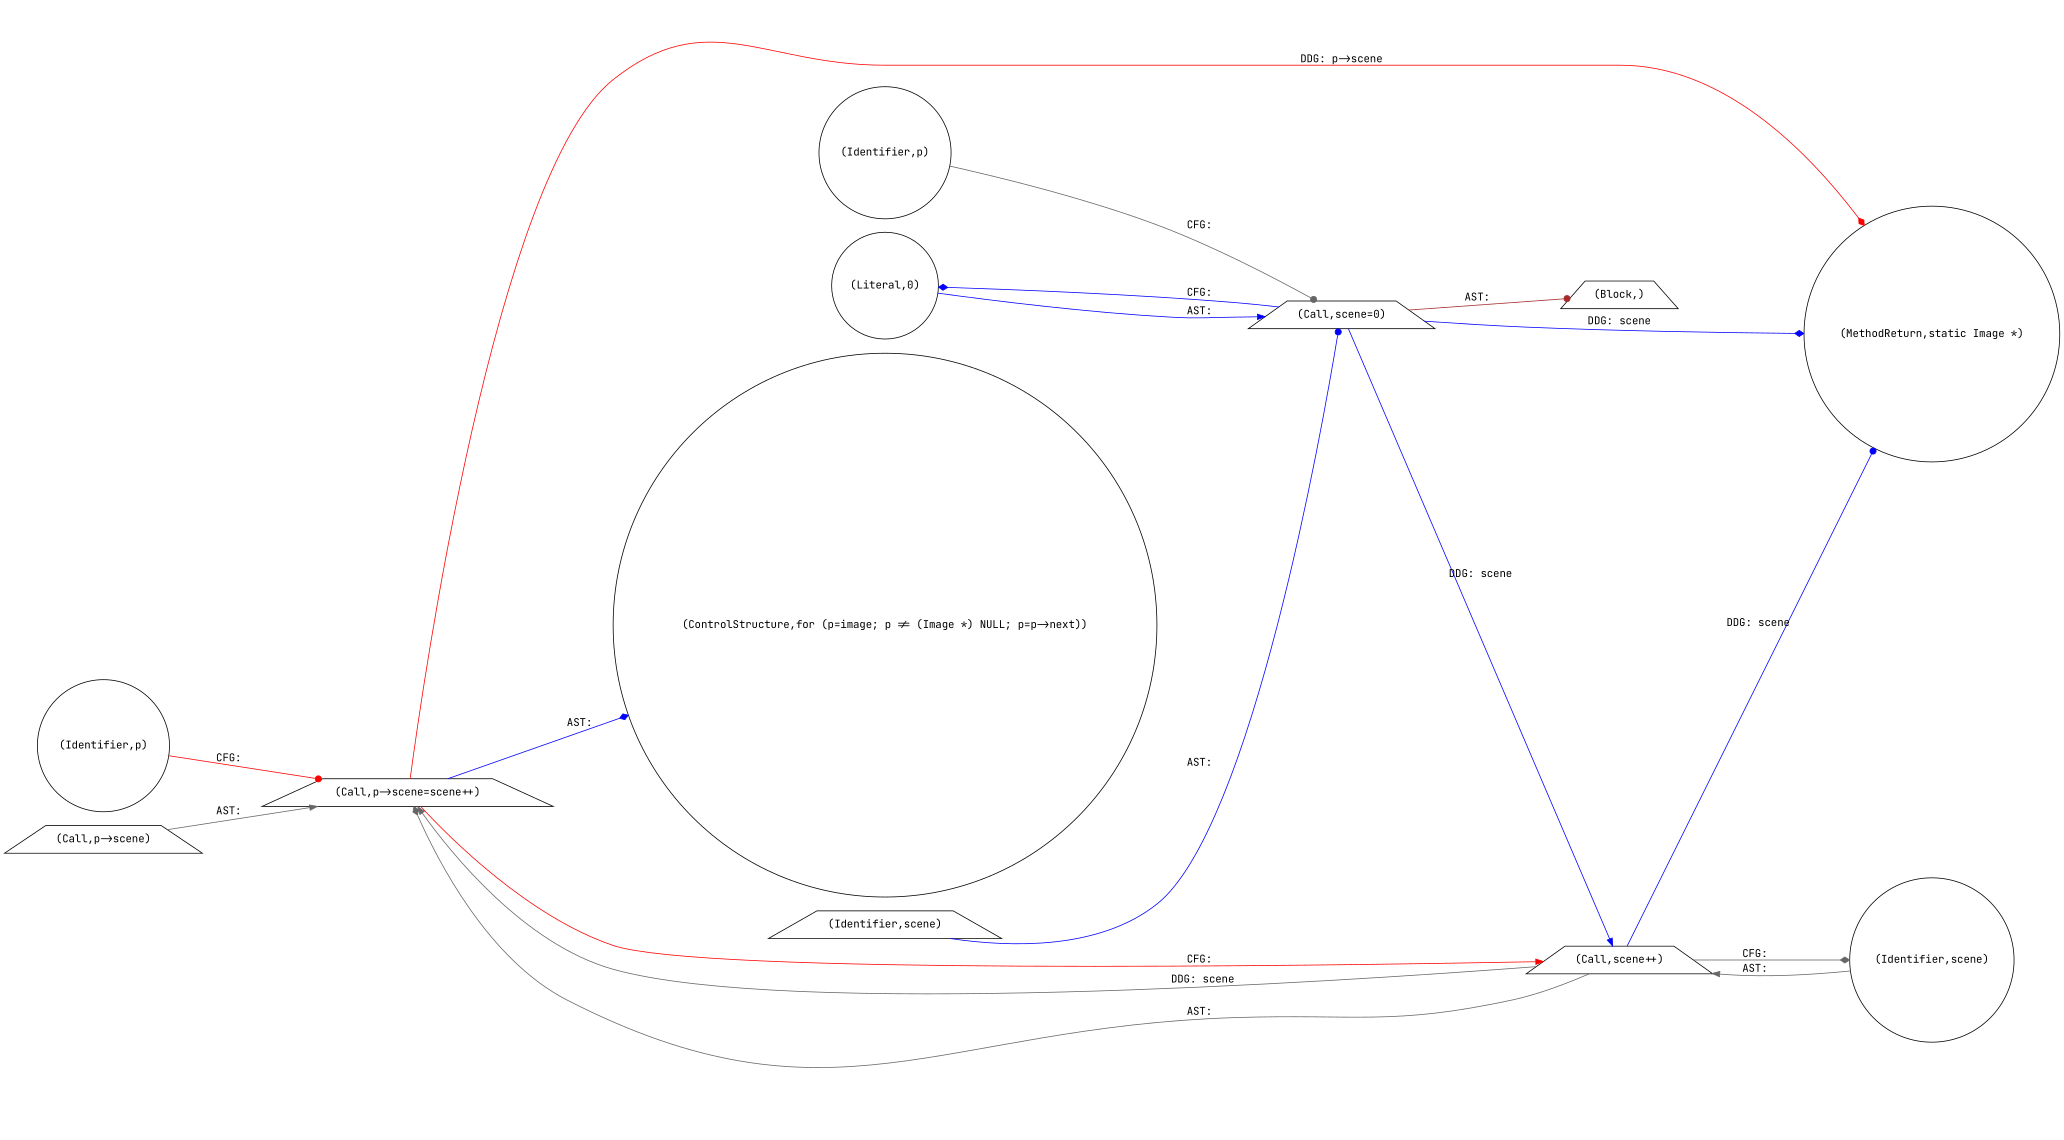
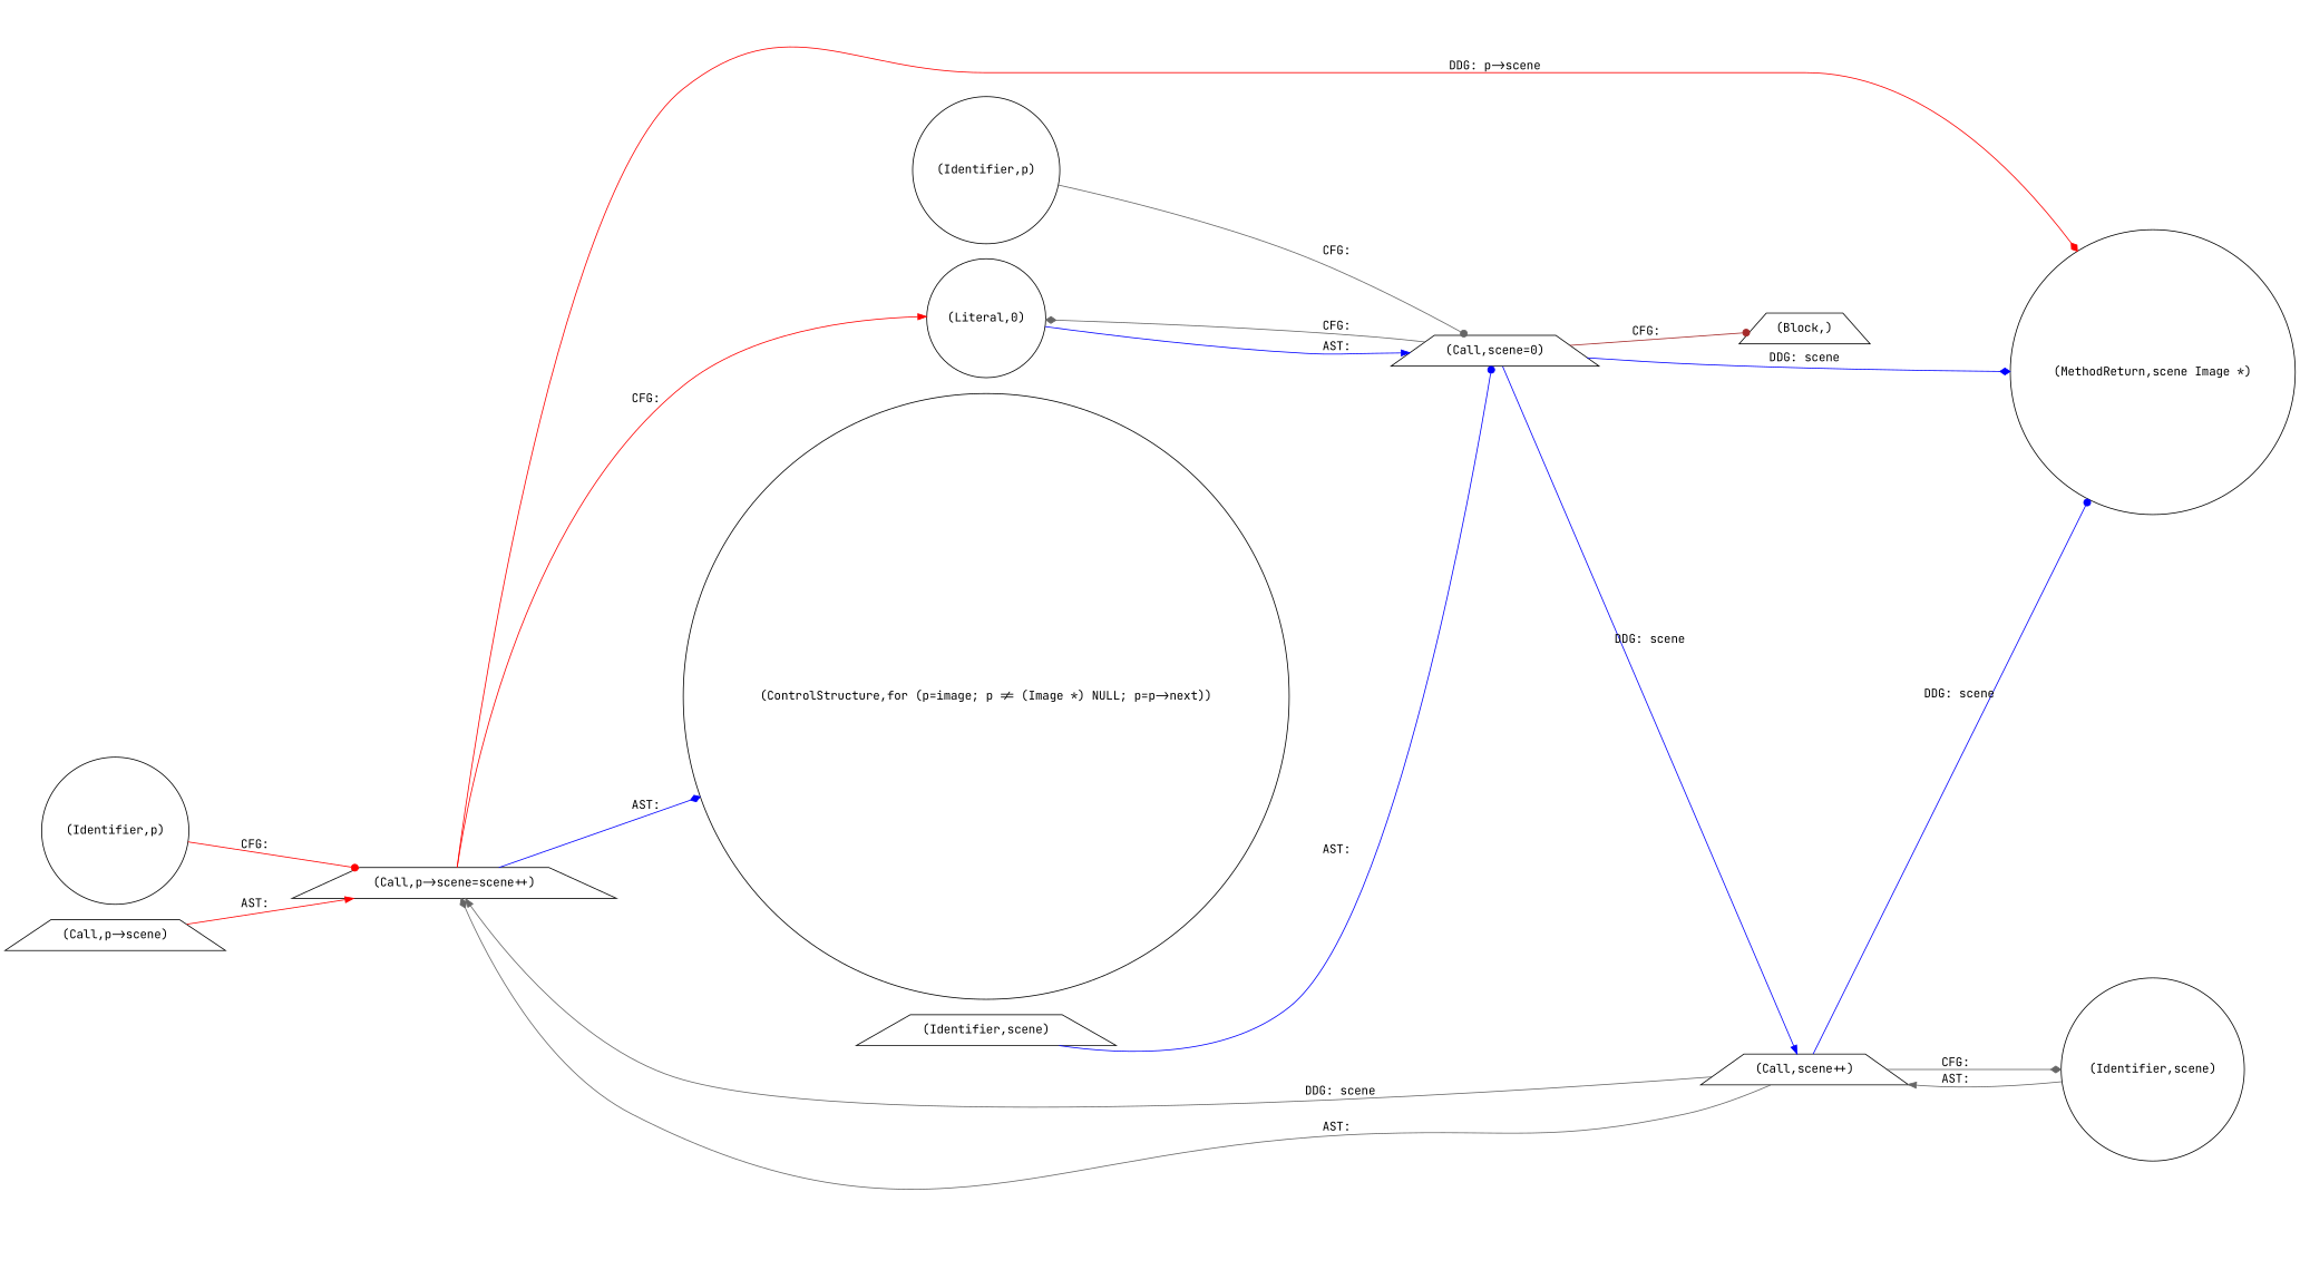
  digraph {
    fontname="JetBrains Mono"
    rankdir=LR
    node [fontname="JetBrains Mono" shape=trapezium]
    edge [arrowhead=normal color=gray40 fontname="JetBrains Mono"]
    n1 [label="(Call,p->scene=scene++)"]
    n2 [label="(Call,scene++)"]
    n3 [label="(ControlStructure,for (p=image; p != (Image *) NULL; p=p->next))" shape=circle]
-   n4 [label="(MethodReturn,static Image *)" shape=circle]
+   n4 [label="(MethodReturn,scene Image *)" shape=circle]
    n5 [label="(Identifier,scene)" shape=circle]
    n6 [label="(Call,scene=0)"]
    n7 [label="(Block,)"]
    n8 [label="(Literal,0)" shape=circle]
    n9 [label="(Identifier,scene)"]
    n10 [label="(Identifier,p)" shape=circle]
    n11 [label="(Identifier,p)" shape=circle]
    n12 [label="(Call,p->scene)"]
-   n1 -> n2 [color=red label="CFG: "]
+   n1 -> n8 [color=red label="CFG: "]
    n1 -> n3 [arrowhead=diamond color=blue label="AST: "]
    n1 -> n4 [arrowhead=diamond color=red label="DDG: p->scene"]
    n2 -> n1 [arrowhead=diamond label="AST: "]
    n2 -> n1 [label="DDG: scene"]
    n2 -> n4 [arrowhead=dot color=blue label="DDG: scene"]
    n2 -> n5 [arrowhead=diamond label="CFG: "]
    n5 -> n2 [label="AST: "]
    n6 -> n2 [color=blue label="DDG: scene"]
    n6 -> n4 [arrowhead=diamond color=blue label="DDG: scene"]
-   n6 -> n7 [arrowhead=dot color=brown label="AST: "]
-   n6 -> n8 [arrowhead=diamond color=blue label="CFG: "]
+   n6 -> n7 [arrowhead=dot color=brown label="CFG: "]
+   n6 -> n8 [arrowhead=diamond label="CFG: "]
    n8 -> n6 [color=blue label="AST: "]
    n9 -> n6 [arrowhead=dot color=blue label="AST: "]
    n10 -> n6 [arrowhead=dot label="CFG: "]
    n11 -> n1 [arrowhead=dot color=red label="CFG: "]
-   n12 -> n1 [label="AST: "]
+   n12 -> n1 [color=red label="AST: "]
  }
